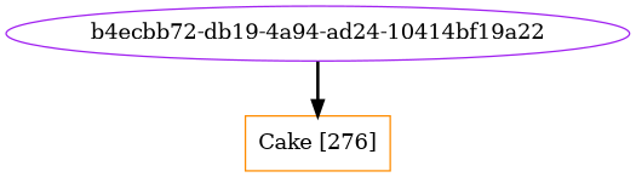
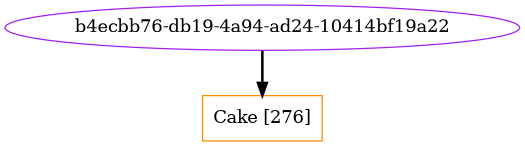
  strict digraph {
    node [nodesep=0.4 ranksep=1]
    "Cake [276]" [color=darkorange height=0.5 object="{'file_links': [], 'name': 'Cake', 'notes': None, 'process': {'id': 'b4ecbb72-db19-4a94-ad24-10414bf19a22', 'scope': 'auto', 'type': 'link_by_uid'}, 'sample_type': 'unknown', 'spec': {'id': 'cake', 'scope': 'citrine-demo', 'type': 'link_by_uid'}, 'tags': [], 'type': 'material_run', 'uids': {'auto': '276dd0c0-6d80-4460-b256-c7247c8591e7'}}" shape=s type=material_run uid="276dd0c0-6d80-4460-b256-c7247c8591e7" width=1.3194]
-   "b4ecbb72-db19-4a94-ad24-10414bf19a22" [height=0.5 width=5.687 color=purple]
+   "b4ecbb72-db19-4a94-ad24-10414bf19a22" [height=0.5 width=5.687 color=purple label="b4ecbb76-db19-4a94-ad24-10414bf19a22"]
    "b4ecbb72-db19-4a94-ad24-10414bf19a22" -> "Cake [276]" [style=bold arrowhead=normal]
  }
